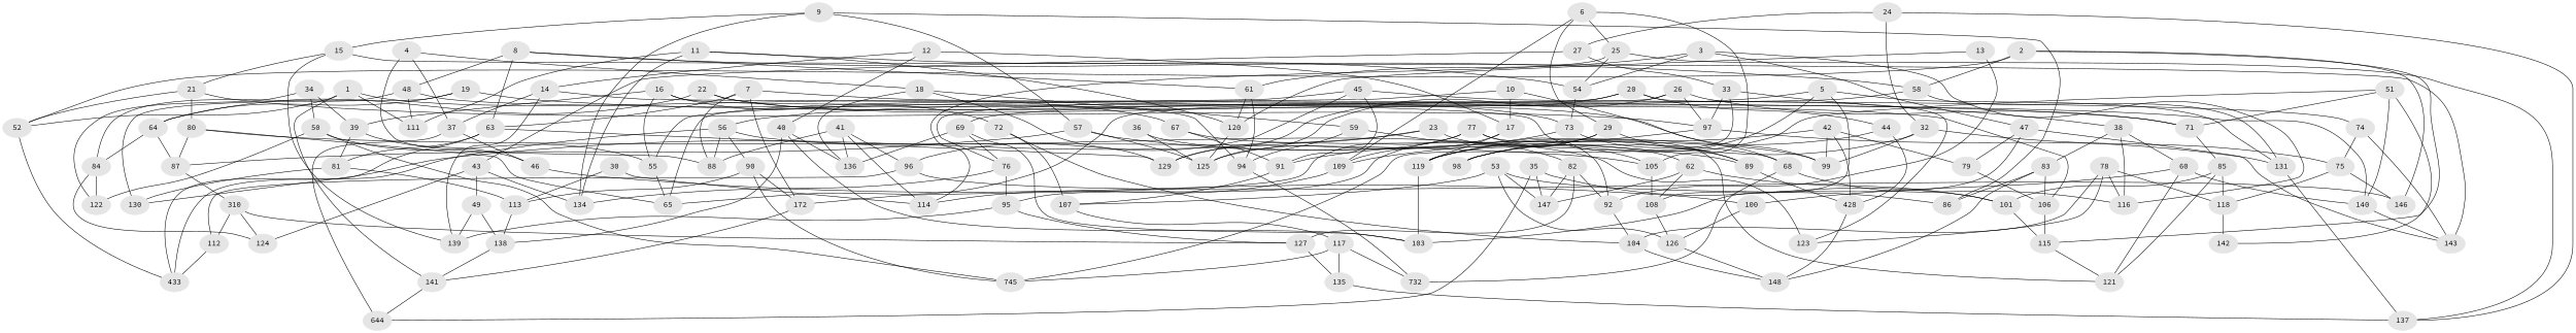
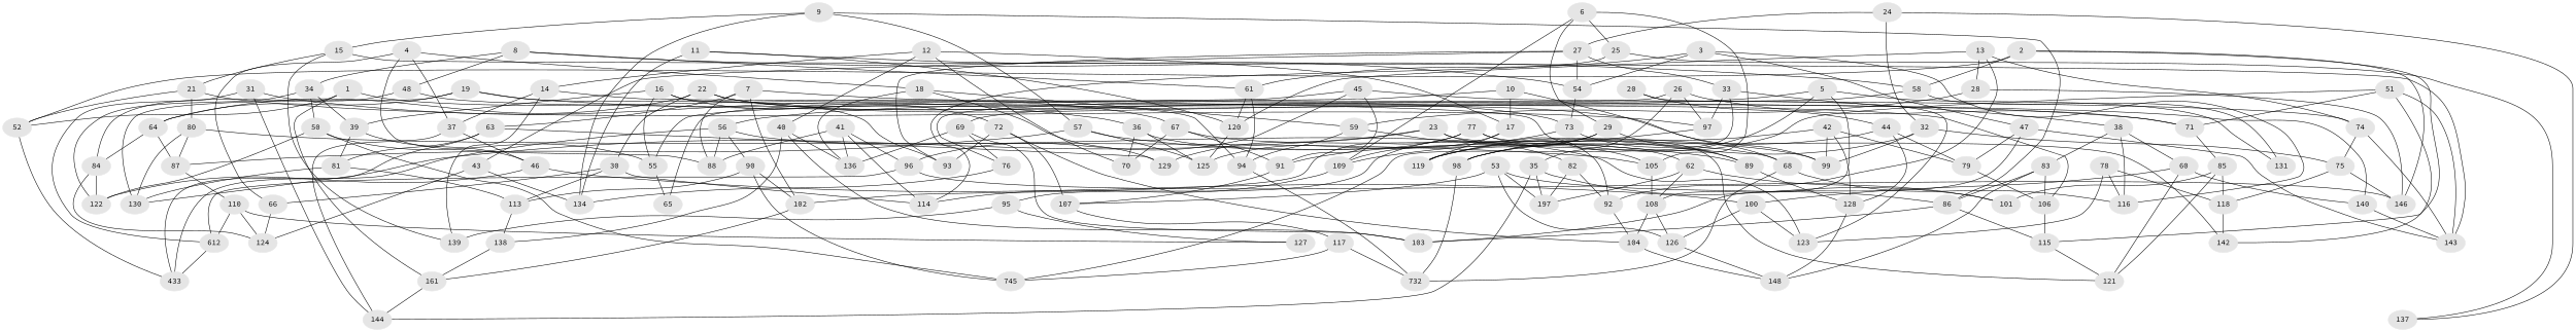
  graph {
    fontname="Source Code Pro"
    node [color=gray90 fontname="Source Code Pro" style=filled]
    edge [fontname="Source Code Pro"]
    1
    52
    67
-   111
-   141
+   141 [label=161]
    n6 [label=433]
+   70
    99
    91
-   144 [label=644]
+   144
    2
    58
    115
    146
    131
    69
    121
    3
    47
    54
    61
    116
    143
    103
    79
    73
    120
    94
    4
    18
    37
+   66
    88
    59
    129
    136
    46
    124
    5
    56
    98
    108
    123
    90
    n45 [label=732]
    126
    137
    6
    25
    29
    105
    109
    114
    119
    89
    95
    7
    63
-   102 [label=172]
+   102
    140
    81
    8
    34
    48
    39
    50
    122
    84
    106
    9
    15
    57
    86
    134
    139
    21
    125
    87
    10
    17
    68
    76
    11
    12
    14
    40
    62
    138
    13
+   28
    74
    92
    75
    104
    101
-   147
+   147 [label=197]
    80
    97
    16
    55
    72
    65
+   93
    107
    82
    19
    64
    71
    130
    85
    20
    44
-   128 [label=428]
+   128
    22
    30
    113
    23
    142
    24
    27
    32
    33
    43
    26
    35
    38
    n127 [label=745]
-   49
-   135
    127
+   31
    36
-   112
+   112 [label=612]
    118
    60
    83
    100
    148
    41
    96
    42
    45
    51
    53
    117
-   110 [label=310]
+   110
    77
    78
    1 -- 52
    1 -- 67
-   1 -- 111
    1 -- 141
    52 -- n6
+   67 -- 70
    67 -- 99
    67 -- 91
    141 -- 144
    91 -- 107
    2 -- 52
    2 -- 58
    2 -- 115
    2 -- 146
    58 -- 131
    58 -- 69
    115 -- 121
-   131 -- 137
    69 -- 103
    69 -- 136
    69 -- 76
    3 -- 47
    3 -- 54
    3 -- 61
    3 -- 116
    47 -- 143
    47 -- 103
    47 -- 79
    54 -- 73
    61 -- 120
    61 -- 94
    79 -- 106
    73 -- 91
    73 -- 89
    120 -- 125
    94 -- n45
    4 -- 18
    4 -- 37
+   4 -- 66
    4 -- 88
    18 -- 59
    18 -- 129
    18 -- 136
    37 -- 144
    37 -- 46
+   66 -- 124
    59 -- 94
    59 -- 82
+   46 -- 122
    46 -- 100
    5 -- 131
    5 -- 56
    5 -- 98
    5 -- 108
    56 -- n6
    56 -- 88
    56 -- 123
    56 -- 90
+   98 -- n45
    108 -- 126
    90 -- 102
    90 -- 113
    90 -- n127
    126 -- 148
    6 -- 25
    6 -- 29
    6 -- 105
    6 -- 109
-   25 -- 54
+   27 -- 54
    25 -- 137
    25 -- 114
    29 -- 119
    29 -- 89
    29 -- 95
    105 -- 108
    109 -- 114
    89 -- 128
    95 -- 139
    95 -- 127
    7 -- 88
    7 -- 63
    7 -- 102
    7 -- 140
    63 -- n6
    63 -- 129
    63 -- 81
    102 -- 141
    140 -- 143
    81 -- 130
    81 -- 113
    8 -- 58
    8 -- 61
-   8 -- 63
+   8 -- 34
    8 -- 48
    34 -- 39
    34 -- 50
    34 -- 122
-   48 -- 111
    48 -- 84
    48 -- 106
    39 -- 46
    39 -- 81
    50 -- 122
    50 -- 55
    50 -- n127
    84 -- 124
    84 -- 122
    106 -- 115
    9 -- 15
    9 -- 57
    9 -- 86
    9 -- 134
    15 -- 143
    15 -- 139
    15 -- 21
    57 -- 89
    57 -- 125
    57 -- 87
-   119 -- 103
+   86 -- 103
    21 -- 52
    21 -- 80
    21 -- 97
    87 -- 110
    10 -- 17
    10 -- 68
    10 -- 76
    17 -- 109
    17 -- 119
    68 -- 116
    68 -- n45
-   76 -- 95
    76 -- 134
-   11 -- 111
    11 -- 54
    11 -- 120
    11 -- 134
+   12 -- 70
    12 -- 17
    12 -- 14
    12 -- 40
    14 -- 37
    14 -- 139
    14 -- 62
    40 -- 103
    40 -- 136
    40 -- 138
    62 -- 108
    62 -- 101
    62 -- 147
    138 -- 141
    13 -- 120
+   13 -- 28
+   13 -- 74
    13 -- 92
+   28 -- 146
+   28 -- 59
    74 -- 143
    74 -- 75
    92 -- 104
    75 -- 146
    75 -- 118
    104 -- 148
-   101 -- 115
+   86 -- 115
    80 -- 105
    80 -- 87
-   80 -- 65
-   97 -- 131
+   80 -- 130
    97 -- 109
    16 -- 94
    16 -- 39
    16 -- 55
    16 -- 72
    55 -- 65
    72 -- 104
+   72 -- 93
    72 -- 107
    107 -- 117
    82 -- 92
    82 -- 147
-   82 -- 127
+   19 -- 93
    19 -- 64
    19 -- 71
    19 -- 130
    64 -- 84
    64 -- 87
    71 -- 85
    85 -- 121
    85 -- 101
    85 -- 118
-   20 -- 129
    20 -- 123
-   20 -- 65
    20 -- 44
+   44 -- 79
    44 -- 98
    44 -- 128
    128 -- 148
    22 -- 99
    22 -- 73
    22 -- 64
+   22 -- 30
+   30 -- 66
    30 -- 114
    30 -- 113
    113 -- 138
    23 -- 129
    23 -- 92
    23 -- 130
+   23 -- 142
    24 -- 137
    24 -- 27
    24 -- 32
+   27 -- 93
    27 -- 33
    27 -- 43
    32 -- 99
    32 -- 119
    32 -- 75
    33 -- 97
    33 -- 38
    33 -- n127
    43 -- 124
    43 -- 134
-   43 -- 49
    26 -- 97
    26 -- 65
    26 -- 71
-   26 -- 125
+   26 -- 35
    35 -- 144
    35 -- 101
    35 -- 147
    38 -- 116
    38 -- 60
    38 -- 83
-   49 -- 139
-   49 -- 138
-   135 -- 137
-   127 -- 135
+   31 -- 144
+   31 -- 36
+   31 -- 112
+   36 -- 70
    36 -- 125
    36 -- 68
    112 -- n6
    118 -- 142
    60 -- 121
    60 -- 140
    60 -- 100
    83 -- 106
    83 -- 86
    83 -- 148
+   100 -- 123
    100 -- 126
    41 -- 88
    41 -- 136
    41 -- 114
    41 -- 96
    96 -- 146
    96 -- 112
    42 -- 99
    42 -- 79
    42 -- 119
    42 -- 128
    45 -- 91
    45 -- 74
    45 -- 55
    45 -- 96
    51 -- 98
-   51 -- 140
+   51 -- 143
    51 -- 71
    51 -- 142
    53 -- 126
    53 -- 86
    53 -- 147
    53 -- 107
    117 -- n45
    117 -- n127
-   117 -- 135
    110 -- 124
    110 -- 127
    110 -- 112
    77 -- 121
    77 -- 105
    77 -- 102
    77 -- 125
    78 -- 116
    78 -- 123
-   78 -- 104
+   108 -- 104
    78 -- 118
  }
